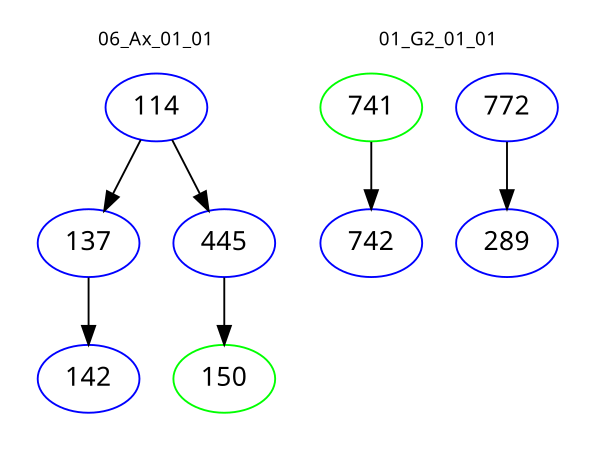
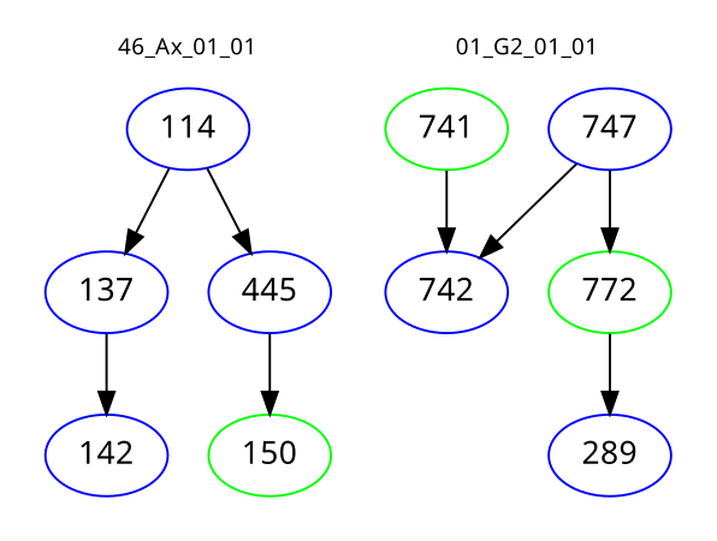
  digraph {
    fontname="Noto Sans"
    node [color=blue fontname="Noto Sans"]
    edge [color=black fontname="Noto Sans"]
    n1 [label=114]
    n2 [label=137]
    n3 [label=445]
    n4 [label=142]
    n5 [color=green label=150]
+   n6 [label=747]
    n7 [label=742]
-   n8 [label=772]
+   n8 [color=green label=772]
    n9 [color=green label=741]
    n10 [label=289]
    subgraph cluster_1 {
      color=white
      fontsize=10
-     label="06_Ax_01_01"
+     label="46_Ax_01_01"
      n1
      n2
      n3
      n4
      n5
    }
    subgraph cluster_2 {
      color=white
      fontsize=10
      label="01_G2_01_01"
+     n6
      n7
      n8
      n9
      n10
    }
    n1 -> n2
    n1 -> n3
    n2 -> n4
    n3 -> n5
+   n6 -> n7
+   n6 -> n8
    n8 -> n10
    n9 -> n7
  }
